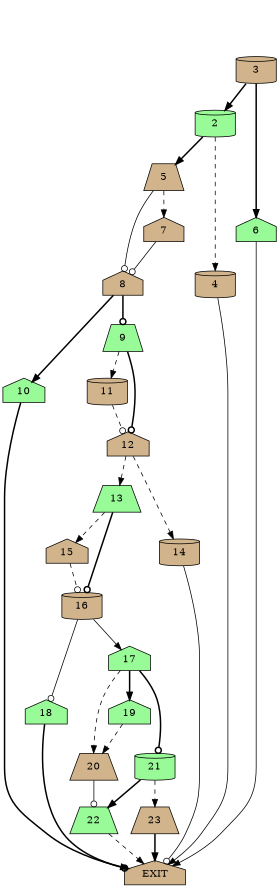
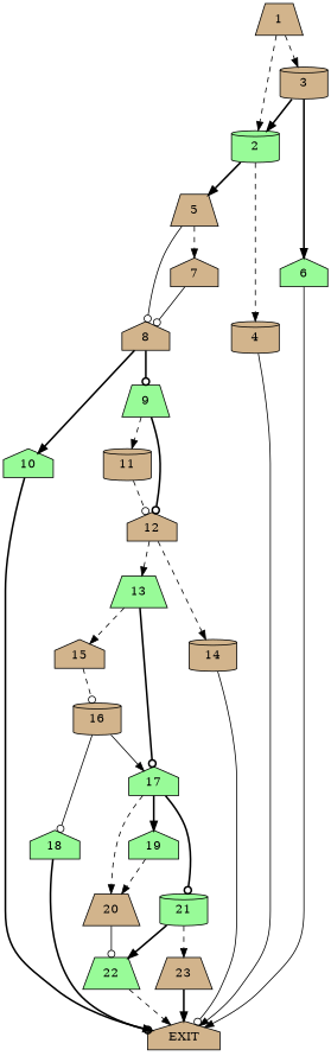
  digraph {
    node [fillcolor=tan shape=house style=filled]
    edge [arrowhead=normal style=dashed]
+   1 [shape=trapezium]
    2 [fillcolor=palegreen shape=cylinder]
    3 [shape=cylinder]
    n4 [label=EXIT]
    4 [shape=cylinder]
    5 [shape=trapezium]
    6 [fillcolor=palegreen]
    7
    8
    9 [fillcolor=palegreen shape=trapezium]
    10 [fillcolor=palegreen]
    11 [shape=cylinder]
    12
    13 [fillcolor=palegreen shape=trapezium]
    14 [shape=cylinder]
    15
    16 [shape=cylinder]
    17 [fillcolor=palegreen]
    18 [fillcolor=palegreen]
    19 [fillcolor=palegreen]
    20 [shape=trapezium]
    21 [fillcolor=palegreen shape=cylinder]
    22 [fillcolor=palegreen shape=trapezium]
    23 [shape=trapezium]
+   1 -> 2
+   1 -> 3
    2 -> 4
    2 -> 5 [style=bold]
    3 -> 2 [style=bold]
    3 -> 6 [style=bold]
    4 -> n4 [style=solid]
    5 -> 7
    5 -> 8 [arrowhead=odot style=solid]
    6 -> n4 [style=solid]
    7 -> 8 [arrowhead=odot style=solid]
    8 -> 9 [arrowhead=odot style=bold]
    8 -> 10 [style=bold]
    9 -> 11
    9 -> 12 [arrowhead=odot style=bold]
    10 -> n4 [style=bold]
    11 -> 12 [arrowhead=odot]
    12 -> 13
    12 -> 14
    13 -> 15
-   13 -> 16 [arrowhead=odot style=bold]
+   13 -> 17 [arrowhead=odot style=bold]
    14 -> n4 [arrowhead=odot style=solid]
    15 -> 16 [arrowhead=odot]
    16 -> 17 [style=solid]
    16 -> 18 [arrowhead=odot style=solid]
    17 -> 19 [style=bold]
    17 -> 20
    17 -> 21 [arrowhead=odot style=bold]
    18 -> n4 [arrowhead=odot style=bold]
    19 -> 20
    20 -> 22 [arrowhead=odot style=solid]
    21 -> 22 [style=bold]
    21 -> 23
    22 -> n4
    23 -> n4 [style=bold]
  }
